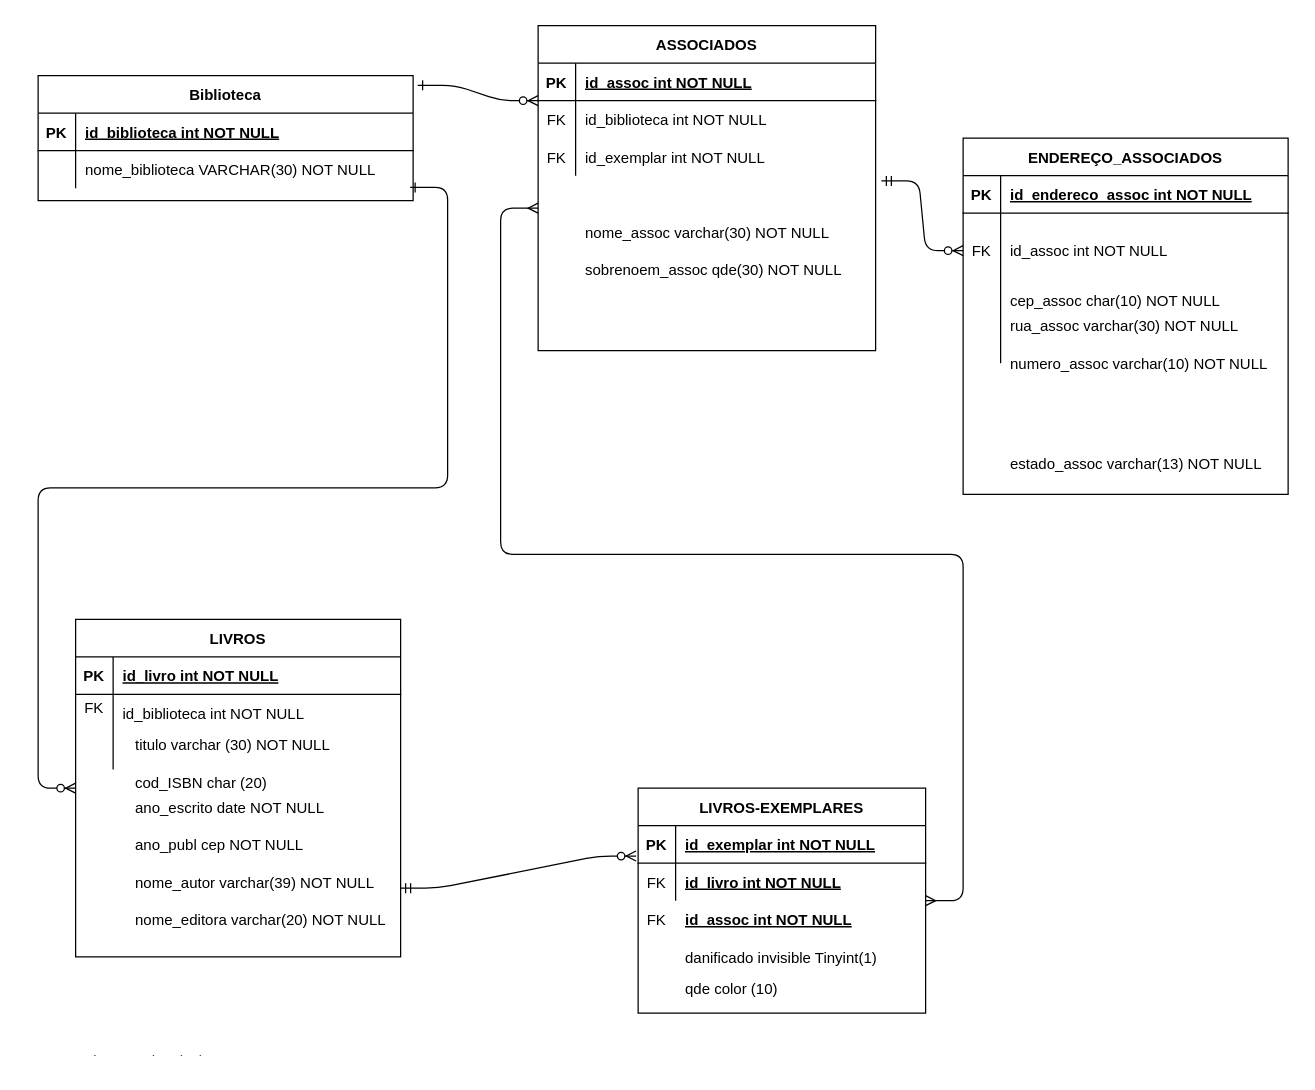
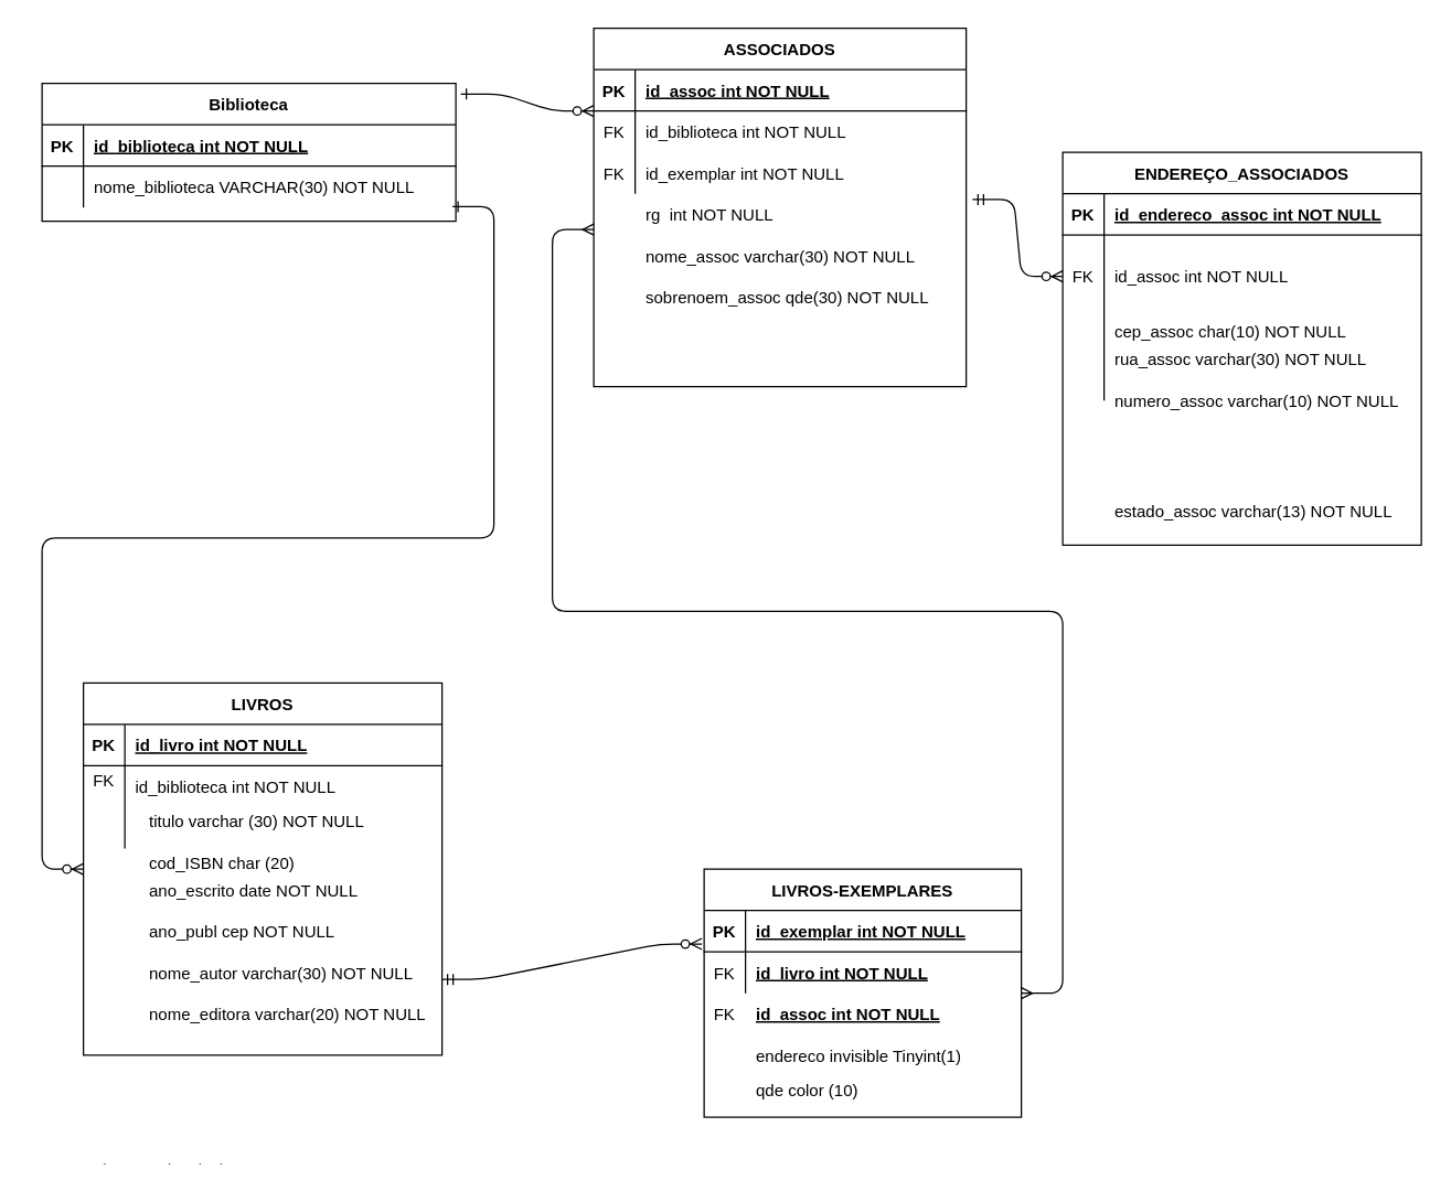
  <mxCell id="0" />
  <mxCell id="1" parent="0" />
  <mxCell id="2" value="" style="edgeStyle=entityRelationEdgeStyle;endArrow=ERzeroToMany;startArrow=ERone;endFill=1;startFill=0;exitX=1.012;exitY=0.077;exitDx=0;exitDy=0;exitPerimeter=0;" parent="1" source="23" edge="1"><mxGeometry width="100" height="100" relative="1" as="geometry"><mxPoint x="330" y="990" as="sourcePoint" /><mxPoint x="430" y="80" as="targetPoint" /></mxGeometry></mxCell>
  <mxCell id="3" value="ASSOCIADOS" style="shape=table;startSize=30;container=1;collapsible=1;childLayout=tableLayout;fixedRows=1;rowLines=0;fontStyle=1;align=center;resizeLast=1;" parent="1" vertex="1"><mxGeometry x="430" y="20" width="270" height="260" as="geometry" /></mxCell>
  <mxCell id="4" value="" style="shape=partialRectangle;collapsible=0;dropTarget=0;pointerEvents=0;fillColor=none;points=[[0,0.5],[1,0.5]];portConstraint=eastwest;top=0;left=0;right=0;bottom=1;" parent="3" vertex="1"><mxGeometry y="30" width="270" height="30" as="geometry" /></mxCell>
  <mxCell id="5" value="PK" style="shape=partialRectangle;overflow=hidden;connectable=0;fillColor=none;top=0;left=0;bottom=0;right=0;fontStyle=1;" parent="4" vertex="1"><mxGeometry width="30" height="30" as="geometry" /></mxCell>
  <mxCell id="6" value="id_assoc int NOT NULL " style="shape=partialRectangle;overflow=hidden;connectable=0;fillColor=none;top=0;left=0;bottom=0;right=0;align=left;spacingLeft=6;fontStyle=5;" parent="4" vertex="1"><mxGeometry x="30" width="240" height="30" as="geometry" /></mxCell>
  <mxCell id="7" value="" style="shape=partialRectangle;collapsible=0;dropTarget=0;pointerEvents=0;fillColor=none;points=[[0,0.5],[1,0.5]];portConstraint=eastwest;top=0;left=0;right=0;bottom=0;" parent="3" vertex="1"><mxGeometry y="60" width="270" height="30" as="geometry" /></mxCell>
  <mxCell id="8" value="FK" style="shape=partialRectangle;overflow=hidden;connectable=0;fillColor=none;top=0;left=0;bottom=0;right=0;" parent="7" vertex="1"><mxGeometry width="30" height="30" as="geometry" /></mxCell>
  <mxCell id="9" value="id_biblioteca int NOT NULL" style="shape=partialRectangle;overflow=hidden;connectable=0;fillColor=none;top=0;left=0;bottom=0;right=0;align=left;spacingLeft=6;" parent="7" vertex="1"><mxGeometry x="30" width="240" height="30" as="geometry" /></mxCell>
  <mxCell id="10" value="" style="shape=partialRectangle;collapsible=0;dropTarget=0;pointerEvents=0;fillColor=none;points=[[0,0.5],[1,0.5]];portConstraint=eastwest;top=0;left=0;right=0;bottom=0;" parent="3" vertex="1"><mxGeometry y="90" width="270" height="30" as="geometry" /></mxCell>
  <mxCell id="11" value="&#10;&#10;&lt;span style=&quot;color: rgb(0, 0, 0); font-family: helvetica; font-size: 12px; font-style: normal; font-weight: 400; letter-spacing: normal; text-align: center; text-indent: 0px; text-transform: none; word-spacing: 0px; background-color: rgb(248, 249, 250); display: inline; float: none;&quot;&gt;FK&lt;/span&gt;&#10;&#10;" style="shape=partialRectangle;overflow=hidden;connectable=0;fillColor=none;top=0;left=0;bottom=0;right=0;" parent="10" vertex="1"><mxGeometry width="30" height="30" as="geometry" /></mxCell>
  <mxCell id="12" value="" style="shape=partialRectangle;overflow=hidden;connectable=0;fillColor=none;top=0;left=0;bottom=0;right=0;align=left;spacingLeft=6;" parent="10" vertex="1"><mxGeometry x="30" width="240" height="30" as="geometry" /></mxCell>
  <mxCell id="13" value="ENDEREÇO_ASSOCIADOS" style="shape=table;startSize=30;container=1;collapsible=1;childLayout=tableLayout;fixedRows=1;rowLines=0;fontStyle=1;align=center;resizeLast=1;" parent="1" vertex="1"><mxGeometry x="770" y="110" width="260" height="285" as="geometry" /></mxCell>
  <mxCell id="14" value="" style="shape=partialRectangle;collapsible=0;dropTarget=0;pointerEvents=0;fillColor=none;points=[[0,0.5],[1,0.5]];portConstraint=eastwest;top=0;left=0;right=0;bottom=1;" parent="13" vertex="1"><mxGeometry y="30" width="260" height="30" as="geometry" /></mxCell>
  <mxCell id="15" value="PK" style="shape=partialRectangle;overflow=hidden;connectable=0;fillColor=none;top=0;left=0;bottom=0;right=0;fontStyle=1;" parent="14" vertex="1"><mxGeometry width="30" height="30" as="geometry" /></mxCell>
  <mxCell id="16" value="id_endereco_assoc int NOT NULL " style="shape=partialRectangle;overflow=hidden;connectable=0;fillColor=none;top=0;left=0;bottom=0;right=0;align=left;spacingLeft=6;fontStyle=5;" parent="14" vertex="1"><mxGeometry x="30" width="230" height="30" as="geometry" /></mxCell>
  <mxCell id="17" value="" style="shape=partialRectangle;collapsible=0;dropTarget=0;pointerEvents=0;fillColor=none;points=[[0,0.5],[1,0.5]];portConstraint=eastwest;top=0;left=0;right=0;bottom=0;" parent="13" vertex="1"><mxGeometry y="60" width="260" height="60" as="geometry" /></mxCell>
  <mxCell id="18" value="FK" style="shape=partialRectangle;overflow=hidden;connectable=0;fillColor=none;top=0;left=0;bottom=0;right=0;" parent="17" vertex="1"><mxGeometry width="30" height="60" as="geometry" /></mxCell>
  <mxCell id="19" value="id_assoc int NOT NULL" style="shape=partialRectangle;overflow=hidden;connectable=0;fillColor=none;top=0;left=0;bottom=0;right=0;align=left;spacingLeft=6;" parent="17" vertex="1"><mxGeometry x="30" width="230" height="60" as="geometry" /></mxCell>
  <mxCell id="20" value="" style="shape=partialRectangle;collapsible=0;dropTarget=0;pointerEvents=0;fillColor=none;points=[[0,0.5],[1,0.5]];portConstraint=eastwest;top=0;left=0;right=0;bottom=0;" parent="13" vertex="1"><mxGeometry y="120" width="260" height="60" as="geometry" /></mxCell>
  <mxCell id="21" value="" style="shape=partialRectangle;overflow=hidden;connectable=0;fillColor=none;top=0;left=0;bottom=0;right=0;" parent="20" vertex="1"><mxGeometry width="30" height="60" as="geometry" /></mxCell>
  <mxCell id="22" value="rua_assoc varchar(30) NOT NULL" style="shape=partialRectangle;overflow=hidden;connectable=0;fillColor=none;top=0;left=0;bottom=0;right=0;align=left;spacingLeft=6;" parent="20" vertex="1"><mxGeometry x="30" width="230" height="60" as="geometry" /></mxCell>
  <mxCell id="23" value="Biblioteca" style="shape=table;startSize=30;container=1;collapsible=1;childLayout=tableLayout;fixedRows=1;rowLines=0;fontStyle=1;align=center;resizeLast=1;" parent="1" vertex="1"><mxGeometry x="30" y="60" width="300" height="100" as="geometry" /></mxCell>
  <mxCell id="24" value="" style="shape=partialRectangle;collapsible=0;dropTarget=0;pointerEvents=0;fillColor=none;points=[[0,0.5],[1,0.5]];portConstraint=eastwest;top=0;left=0;right=0;bottom=1;" parent="23" vertex="1"><mxGeometry y="30" width="300" height="30" as="geometry" /></mxCell>
  <mxCell id="25" value="PK" style="shape=partialRectangle;overflow=hidden;connectable=0;fillColor=none;top=0;left=0;bottom=0;right=0;fontStyle=1;" parent="24" vertex="1"><mxGeometry width="30" height="30" as="geometry" /></mxCell>
  <mxCell id="26" value="id_biblioteca int NOT NULL " style="shape=partialRectangle;overflow=hidden;connectable=0;fillColor=none;top=0;left=0;bottom=0;right=0;align=left;spacingLeft=6;fontStyle=5;" parent="24" vertex="1"><mxGeometry x="30" width="270" height="30" as="geometry" /></mxCell>
  <mxCell id="27" value="" style="shape=partialRectangle;collapsible=0;dropTarget=0;pointerEvents=0;fillColor=none;points=[[0,0.5],[1,0.5]];portConstraint=eastwest;top=0;left=0;right=0;bottom=0;" parent="23" vertex="1"><mxGeometry y="60" width="300" height="30" as="geometry" /></mxCell>
  <mxCell id="28" value="" style="shape=partialRectangle;overflow=hidden;connectable=0;fillColor=none;top=0;left=0;bottom=0;right=0;" parent="27" vertex="1"><mxGeometry width="30" height="30" as="geometry" /></mxCell>
  <mxCell id="29" value="nome_biblioteca VARCHAR(30) NOT NULL" style="shape=partialRectangle;overflow=hidden;connectable=0;fillColor=none;top=0;left=0;bottom=0;right=0;align=left;spacingLeft=6;" parent="27" vertex="1"><mxGeometry x="30" width="270" height="30" as="geometry" /></mxCell>
  <mxCell id="30" value="LIVROS" style="shape=table;startSize=30;container=1;collapsible=1;childLayout=tableLayout;fixedRows=1;rowLines=0;fontStyle=1;align=center;resizeLast=1;" parent="1" vertex="1"><mxGeometry x="60" y="495" width="260" height="270" as="geometry" /></mxCell>
  <mxCell id="31" value="" style="shape=partialRectangle;collapsible=0;dropTarget=0;pointerEvents=0;fillColor=none;points=[[0,0.5],[1,0.5]];portConstraint=eastwest;top=0;left=0;right=0;bottom=1;" parent="30" vertex="1"><mxGeometry y="30" width="260" height="30" as="geometry" /></mxCell>
  <mxCell id="32" value="PK" style="shape=partialRectangle;overflow=hidden;connectable=0;fillColor=none;top=0;left=0;bottom=0;right=0;fontStyle=1;" parent="31" vertex="1"><mxGeometry width="30" height="30" as="geometry" /></mxCell>
  <mxCell id="33" value="id_livro int NOT NULL " style="shape=partialRectangle;overflow=hidden;connectable=0;fillColor=none;top=0;left=0;bottom=0;right=0;align=left;spacingLeft=6;fontStyle=5;" parent="31" vertex="1"><mxGeometry x="30" width="230" height="30" as="geometry" /></mxCell>
  <mxCell id="34" value="" style="shape=partialRectangle;collapsible=0;dropTarget=0;pointerEvents=0;fillColor=none;points=[[0,0.5],[1,0.5]];portConstraint=eastwest;top=0;left=0;right=0;bottom=0;" parent="30" vertex="1"><mxGeometry y="60" width="260" height="30" as="geometry" /></mxCell>
  <mxCell id="35" value="" style="shape=partialRectangle;overflow=hidden;connectable=0;fillColor=none;top=0;left=0;bottom=0;right=0;" parent="34" vertex="1"><mxGeometry width="30" height="30" as="geometry" /></mxCell>
  <mxCell id="36" value="id_biblioteca int NOT NULL" style="shape=partialRectangle;overflow=hidden;connectable=0;fillColor=none;top=0;left=0;bottom=0;right=0;align=left;spacingLeft=6;" parent="34" vertex="1"><mxGeometry x="30" width="230" height="30" as="geometry" /></mxCell>
  <mxCell id="37" value="" style="shape=partialRectangle;collapsible=0;dropTarget=0;pointerEvents=0;fillColor=none;points=[[0,0.5],[1,0.5]];portConstraint=eastwest;top=0;left=0;right=0;bottom=0;" parent="30" vertex="1"><mxGeometry y="90" width="260" height="30" as="geometry" /></mxCell>
  <mxCell id="38" value="" style="shape=partialRectangle;overflow=hidden;connectable=0;fillColor=none;top=0;left=0;bottom=0;right=0;" parent="37" vertex="1"><mxGeometry width="30" height="30" as="geometry" /></mxCell>
  <mxCell id="39" value="" style="shape=partialRectangle;overflow=hidden;connectable=0;fillColor=none;top=0;left=0;bottom=0;right=0;align=left;spacingLeft=6;" parent="37" vertex="1"><mxGeometry x="30" width="230" height="30" as="geometry" /></mxCell>
  <mxCell id="40" value="LIVROS-EXEMPLARES" style="shape=table;startSize=30;container=1;collapsible=1;childLayout=tableLayout;fixedRows=1;rowLines=0;fontStyle=1;align=center;resizeLast=1;" parent="1" vertex="1"><mxGeometry x="510" y="630" width="230" height="180" as="geometry" /></mxCell>
  <mxCell id="41" value="" style="shape=partialRectangle;collapsible=0;dropTarget=0;pointerEvents=0;fillColor=none;points=[[0,0.5],[1,0.5]];portConstraint=eastwest;top=0;left=0;right=0;bottom=1;" parent="40" vertex="1"><mxGeometry y="30" width="230" height="30" as="geometry" /></mxCell>
  <mxCell id="42" value="PK" style="shape=partialRectangle;overflow=hidden;connectable=0;fillColor=none;top=0;left=0;bottom=0;right=0;fontStyle=1;" parent="41" vertex="1"><mxGeometry width="30" height="30" as="geometry" /></mxCell>
  <mxCell id="43" value="id_exemplar int NOT NULL " style="shape=partialRectangle;overflow=hidden;connectable=0;fillColor=none;top=0;left=0;bottom=0;right=0;align=left;spacingLeft=6;fontStyle=5;" parent="41" vertex="1"><mxGeometry x="30" width="200" height="30" as="geometry" /></mxCell>
  <mxCell id="44" value="" style="shape=partialRectangle;collapsible=0;dropTarget=0;pointerEvents=0;fillColor=none;points=[[0,0.5],[1,0.5]];portConstraint=eastwest;top=0;left=0;right=0;bottom=0;" parent="40" vertex="1"><mxGeometry y="60" width="230" height="30" as="geometry" /></mxCell>
  <mxCell id="45" value="" style="shape=partialRectangle;overflow=hidden;connectable=0;fillColor=none;top=0;left=0;bottom=0;right=0;" parent="44" vertex="1"><mxGeometry width="30" height="30" as="geometry" /></mxCell>
  <mxCell id="46" value="" style="shape=partialRectangle;overflow=hidden;connectable=0;fillColor=none;top=0;left=0;bottom=0;right=0;align=left;spacingLeft=6;" parent="44" vertex="1"><mxGeometry x="30" width="200" height="30" as="geometry" /></mxCell>
  <mxCell id="47" value="" style="shape=partialRectangle;collapsible=0;dropTarget=0;pointerEvents=0;fillColor=none;points=[[0,0.5],[1,0.5]];portConstraint=eastwest;top=0;left=0;right=0;bottom=0;" parent="1" vertex="1"><mxGeometry x="70" y="610" width="250" height="30" as="geometry" /></mxCell>
  <mxCell id="48" value="" style="shape=partialRectangle;overflow=hidden;connectable=0;fillColor=none;top=0;left=0;bottom=0;right=0;" parent="47" vertex="1"><mxGeometry width="30" height="30" as="geometry" /></mxCell>
  <mxCell id="49" value="cod_ISBN char (20)" style="shape=partialRectangle;overflow=hidden;connectable=0;fillColor=none;top=0;left=0;bottom=0;right=0;align=left;spacingLeft=6;" parent="47" vertex="1"><mxGeometry x="30" width="220" height="30" as="geometry" /></mxCell>
  <mxCell id="50" value="" style="shape=partialRectangle;collapsible=0;dropTarget=0;pointerEvents=0;fillColor=none;points=[[0,0.5],[1,0.5]];portConstraint=eastwest;top=0;left=0;right=0;bottom=0;" parent="1" vertex="1"><mxGeometry x="70" y="690" width="250" height="30" as="geometry" /></mxCell>
  <mxCell id="51" value="" style="shape=partialRectangle;overflow=hidden;connectable=0;fillColor=none;top=0;left=0;bottom=0;right=0;" parent="50" vertex="1"><mxGeometry width="30" height="30" as="geometry" /></mxCell>
- <mxCell id="52" value="nome_autor varchar(39) NOT NULL" style="shape=partialRectangle;overflow=hidden;connectable=0;fillColor=none;top=0;left=0;bottom=0;right=0;align=left;spacingLeft=6;" parent="50" vertex="1"><mxGeometry x="30" width="220" height="30" as="geometry" /></mxCell>
+ <mxCell id="52" value="nome_autor varchar(30) NOT NULL" style="shape=partialRectangle;overflow=hidden;connectable=0;fillColor=none;top=0;left=0;bottom=0;right=0;align=left;spacingLeft=6;" parent="50" vertex="1"><mxGeometry x="30" width="220" height="30" as="geometry" /></mxCell>
  <mxCell id="53" value="titulo varchar (30) NOT NULL" style="shape=partialRectangle;overflow=hidden;connectable=0;fillColor=none;top=0;left=0;bottom=0;right=0;align=left;spacingLeft=6;" parent="1" vertex="1"><mxGeometry x="100" y="580" width="220" height="30" as="geometry" /></mxCell>
  <mxCell id="54" value="ano_escrito date NOT NULL" style="shape=partialRectangle;overflow=hidden;connectable=0;fillColor=none;top=0;left=0;bottom=0;right=0;align=left;spacingLeft=6;" parent="1" vertex="1"><mxGeometry x="100" y="630" width="220" height="30" as="geometry" /></mxCell>
  <mxCell id="55" value="ano_publ cep NOT NULL" style="shape=partialRectangle;overflow=hidden;connectable=0;fillColor=none;top=0;left=0;bottom=0;right=0;align=left;spacingLeft=6;" parent="1" vertex="1"><mxGeometry x="100" y="660" width="220" height="30" as="geometry" /></mxCell>
  <mxCell id="56" value="" style="shape=partialRectangle;collapsible=0;dropTarget=0;pointerEvents=0;fillColor=none;points=[[0,0.5],[1,0.5]];portConstraint=eastwest;top=0;left=0;right=0;bottom=0;" parent="1" vertex="1"><mxGeometry x="70" y="720" width="250" height="30" as="geometry" /></mxCell>
  <mxCell id="57" value="" style="shape=partialRectangle;overflow=hidden;connectable=0;fillColor=none;top=0;left=0;bottom=0;right=0;" parent="56" vertex="1"><mxGeometry width="30" height="30" as="geometry" /></mxCell>
  <mxCell id="58" value="nome_editora varchar(20) NOT NULL" style="shape=partialRectangle;overflow=hidden;connectable=0;fillColor=none;top=0;left=0;bottom=0;right=0;align=left;spacingLeft=6;" parent="56" vertex="1"><mxGeometry x="30" width="220" height="30" as="geometry" /></mxCell>
  <mxCell id="59" value="" style="shape=partialRectangle;collapsible=0;dropTarget=0;pointerEvents=0;fillColor=none;points=[[0,0.5],[1,0.5]];portConstraint=eastwest;top=0;left=0;right=0;bottom=0;" parent="1" vertex="1"><mxGeometry x="430" y="170" width="250" height="30" as="geometry" /></mxCell>
  <mxCell id="60" value="" style="shape=partialRectangle;overflow=hidden;connectable=0;fillColor=none;top=0;left=0;bottom=0;right=0;" parent="59" vertex="1"><mxGeometry width="30" height="30" as="geometry" /></mxCell>
  <mxCell id="61" value="nome_assoc varchar(30) NOT NULL" style="shape=partialRectangle;overflow=hidden;connectable=0;fillColor=none;top=0;left=0;bottom=0;right=0;align=left;spacingLeft=6;" parent="59" vertex="1"><mxGeometry x="30" width="220" height="30" as="geometry" /></mxCell>
  <mxCell id="62" value="sobrenoem_assoc qde(30) NOT NULL" style="shape=partialRectangle;overflow=hidden;connectable=0;fillColor=none;top=0;left=0;bottom=0;right=0;align=left;spacingLeft=6;" parent="1" vertex="1"><mxGeometry x="460" y="200" width="240" height="30" as="geometry" /></mxCell>
  <mxCell id="63" value="id_exemplar int NOT NULL" style="shape=partialRectangle;overflow=hidden;connectable=0;fillColor=none;top=0;left=0;bottom=0;right=0;align=left;spacingLeft=6;" parent="1" vertex="1"><mxGeometry x="460" y="110" width="220" height="30" as="geometry" /></mxCell>
  <mxCell id="64" value="" style="shape=partialRectangle;collapsible=0;dropTarget=0;pointerEvents=0;fillColor=none;points=[[0,0.5],[1,0.5]];portConstraint=eastwest;top=0;left=0;right=0;bottom=0;" parent="1" vertex="1"><mxGeometry x="20" y="840" width="250" height="10" as="geometry" /></mxCell>
  <mxCell id="65" value="" style="shape=partialRectangle;overflow=hidden;connectable=0;fillColor=none;top=0;left=0;bottom=0;right=0;" parent="64" vertex="1"><mxGeometry width="30" height="10" as="geometry" /></mxCell>
  <mxCell id="66" value="cod_ISBN char (20)" style="shape=partialRectangle;overflow=hidden;connectable=0;fillColor=none;top=0;left=0;bottom=0;right=0;align=left;spacingLeft=6;" parent="64" vertex="1"><mxGeometry x="30" width="220" height="4.286" as="geometry" /></mxCell>
  <mxCell id="67" value="" style="edgeStyle=entityRelationEdgeStyle;fontSize=12;html=1;endArrow=ERmany;startArrow=ERmany;" parent="1" source="40" edge="1"><mxGeometry width="100" height="100" relative="1" as="geometry"><mxPoint x="390" y="540" as="sourcePoint" /><mxPoint x="430" y="166" as="targetPoint" /></mxGeometry></mxCell>
  <mxCell id="68" value="qde color (10)" style="shape=partialRectangle;overflow=hidden;connectable=0;fillColor=none;top=0;left=0;bottom=0;right=0;align=left;spacingLeft=6;" parent="1" vertex="1"><mxGeometry x="540" y="780" width="220" height="20" as="geometry" /></mxCell>
  <mxCell id="69" value="" style="edgeStyle=entityRelationEdgeStyle;fontSize=12;html=1;endArrow=ERzeroToMany;startArrow=ERmandOne;entryX=-0.007;entryY=0.811;entryDx=0;entryDy=0;entryPerimeter=0;" parent="1" target="41" edge="1"><mxGeometry width="100" height="100" relative="1" as="geometry"><mxPoint x="320" y="710" as="sourcePoint" /><mxPoint x="420" y="610" as="targetPoint" /></mxGeometry></mxCell>
  <mxCell id="70" value="" style="edgeStyle=entityRelationEdgeStyle;endArrow=ERzeroToMany;startArrow=ERone;endFill=1;startFill=0;exitX=0.992;exitY=0.98;exitDx=0;exitDy=0;exitPerimeter=0;" parent="1" source="27" edge="1"><mxGeometry width="100" height="100" relative="1" as="geometry"><mxPoint x="265" y="280" as="sourcePoint" /><mxPoint x="60" y="630" as="targetPoint" /></mxGeometry></mxCell>
- <mxCell id="71" value="danificado invisible Tinyint(1)" style="shape=partialRectangle;overflow=hidden;connectable=0;fillColor=none;top=0;left=0;bottom=0;right=0;align=left;spacingLeft=6;" parent="1" vertex="1"><mxGeometry x="540" y="750" width="200" height="30" as="geometry" /></mxCell>
+ <mxCell id="71" value="endereco invisible Tinyint(1)" style="shape=partialRectangle;overflow=hidden;connectable=0;fillColor=none;top=0;left=0;bottom=0;right=0;align=left;spacingLeft=6;" parent="1" vertex="1"><mxGeometry x="540" y="750" width="200" height="30" as="geometry" /></mxCell>
  <mxCell id="72" value="id_livro int NOT NULL " style="shape=partialRectangle;overflow=hidden;connectable=0;fillColor=none;top=0;left=0;bottom=0;right=0;align=left;spacingLeft=6;fontStyle=5;" parent="1" vertex="1"><mxGeometry x="540" y="690" width="230" height="30" as="geometry" /></mxCell>
  <mxCell id="73" value="id_assoc int NOT NULL " style="shape=partialRectangle;overflow=hidden;connectable=0;fillColor=none;top=0;left=0;bottom=0;right=0;align=left;spacingLeft=6;fontStyle=5;" parent="1" vertex="1"><mxGeometry x="540" y="720" width="250" height="30" as="geometry" /></mxCell>
  <mxCell id="74" value="numero_assoc varchar(10) NOT NULL" style="shape=partialRectangle;overflow=hidden;connectable=0;fillColor=none;top=0;left=0;bottom=0;right=0;align=left;spacingLeft=6;" parent="1" vertex="1"><mxGeometry x="800" y="280" width="220" height="20" as="geometry" /></mxCell>
  <mxCell id="75" value="estado_assoc varchar(13) NOT NULL" style="shape=partialRectangle;overflow=hidden;connectable=0;fillColor=none;top=0;left=0;bottom=0;right=0;align=left;spacingLeft=6;" parent="1" vertex="1"><mxGeometry x="800" y="360" width="230" height="20" as="geometry" /></mxCell>
  <mxCell id="76" value="cep_assoc char(10) NOT NULL" style="shape=partialRectangle;overflow=hidden;connectable=0;fillColor=none;top=0;left=0;bottom=0;right=0;align=left;spacingLeft=6;" parent="1" vertex="1"><mxGeometry x="800" y="230" width="200" height="20" as="geometry" /></mxCell>
  <mxCell id="77" value="" style="edgeStyle=entityRelationEdgeStyle;fontSize=12;html=1;endArrow=ERzeroToMany;startArrow=ERmandOne;entryX=0;entryY=0.5;entryDx=0;entryDy=0;exitX=1.017;exitY=1.14;exitDx=0;exitDy=0;exitPerimeter=0;" edge="1" parent="1" source="10" target="17"><mxGeometry width="100" height="100" relative="1" as="geometry"><mxPoint x="620" y="315" as="sourcePoint" /><mxPoint x="780" y="150" as="targetPoint" /></mxGeometry></mxCell>
+ <mxCell id="78" value="rg  int NOT NULL" style="shape=partialRectangle;overflow=hidden;connectable=0;fillColor=none;top=0;left=0;bottom=0;right=0;align=left;spacingLeft=6;" vertex="1" parent="1"><mxGeometry x="460" y="140" width="240" height="30" as="geometry" /></mxCell>
  <mxCell id="79" value="FK" style="shape=partialRectangle;overflow=hidden;connectable=0;fillColor=none;top=0;left=0;bottom=0;right=0;" vertex="1" parent="1"><mxGeometry x="430" y="110" width="30" height="30" as="geometry" /></mxCell>
  <mxCell id="80" value="FK" style="shape=partialRectangle;overflow=hidden;connectable=0;fillColor=none;top=0;left=0;bottom=0;right=0;" vertex="1" parent="1"><mxGeometry x="60" y="550" width="30" height="30" as="geometry" /></mxCell>
  <mxCell id="81" value="FK" style="shape=partialRectangle;overflow=hidden;connectable=0;fillColor=none;top=0;left=0;bottom=0;right=0;" vertex="1" parent="1"><mxGeometry x="510" y="690" width="30" height="30" as="geometry" /></mxCell>
  <mxCell id="82" value="FK" style="shape=partialRectangle;overflow=hidden;connectable=0;fillColor=none;top=0;left=0;bottom=0;right=0;" vertex="1" parent="1"><mxGeometry x="510" y="720" width="30" height="30" as="geometry" /></mxCell>
